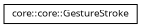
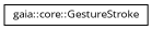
  digraph {
    rankdir=LR
    fontname="Open Sans"
-   n1 [color=black fillcolor=white fontname="Open Sans" fontsize=10 height=0.2 label="core::core::GestureStroke" shape=record style=filled width=0.4]
+   n1 [color=black fillcolor=white fontname="Open Sans" fontsize=10 height=0.2 label="gaia::core::GestureStroke" shape=record style=filled width=0.4]
  }
